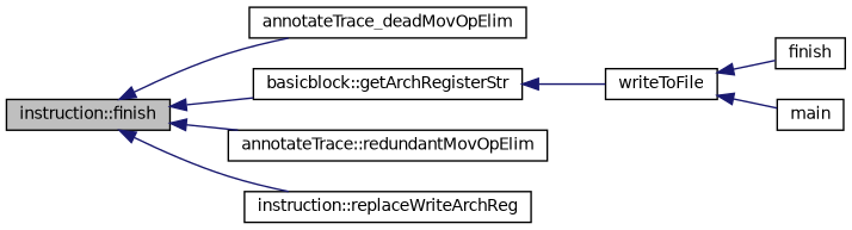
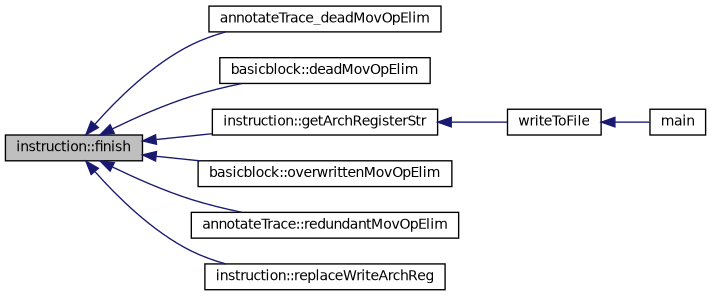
  digraph {
    rankdir=LR
    node [color=black fillcolor=white fontname=Helvetica fontsize=10 shape=record style=filled]
    edge [color=midnightblue dir=back fontname=Helvetica fontsize=10 labelfontname=Helvetica labelfontsize=10 style=solid]
    n1 [fillcolor=grey75 fontcolor=black height=0.2 label="instruction::finish" width=0.4]
    n2 [height=0.2 label=annotateTrace_deadMovOpElim width=0.4]
-   n4 [height=0.2 label="basicblock::getArchRegisterStr" width=0.4]
+   n3 [height=0.2 label="basicblock::deadMovOpElim" width=0.4]
+   n4 [height=0.2 label="instruction::getArchRegisterStr" width=0.4]
+   n5 [height=0.2 label="basicblock::overwrittenMovOpElim" width=0.4]
    n6 [height=0.2 label="annotateTrace::redundantMovOpElim" width=0.4]
    n7 [height=0.2 label="instruction::replaceWriteArchReg" width=0.4]
    n8 [height=0.2 label=writeToFile width=0.4]
-   n9 [height=0.2 label=finish width=0.4]
    n10 [height=0.2 label=main width=0.4]
    n1 -> n2
+   n1 -> n3
    n1 -> n4
+   n1 -> n5
    n1 -> n6
    n1 -> n7
    n4 -> n8
-   n8 -> n9
    n8 -> n10
  }
